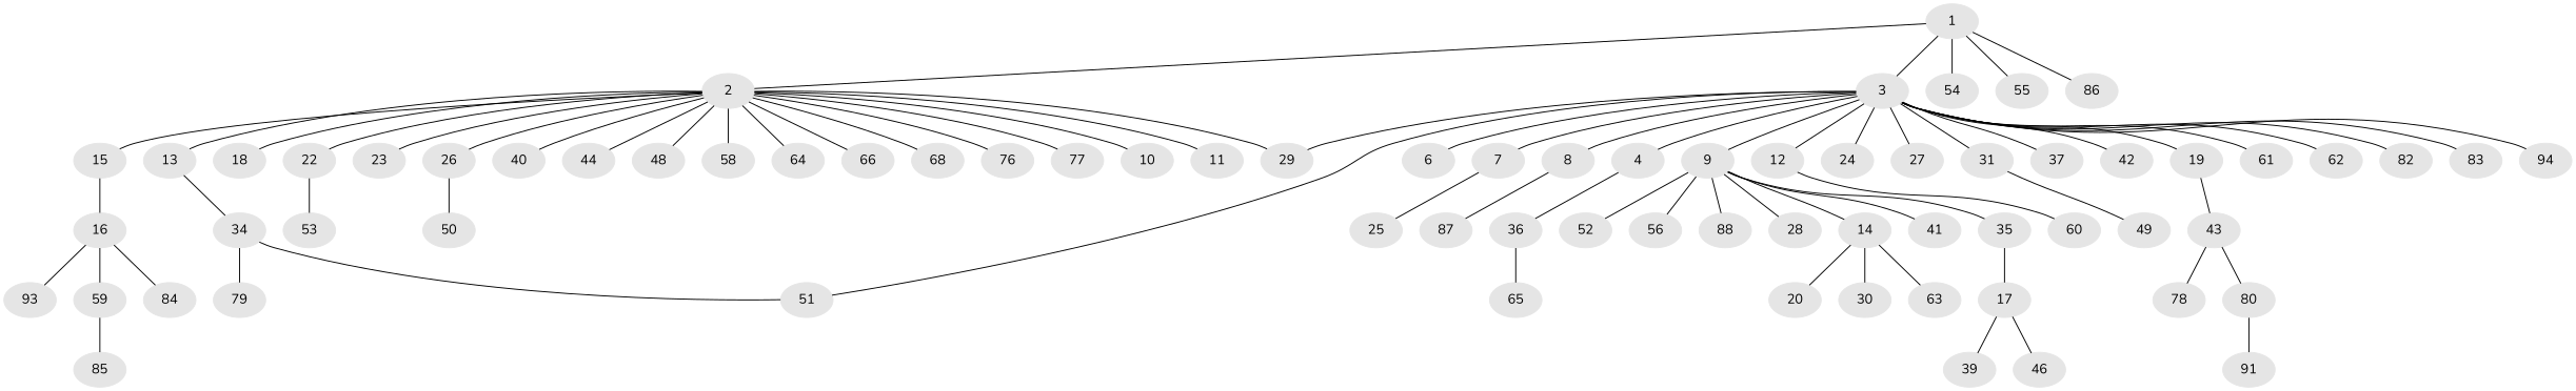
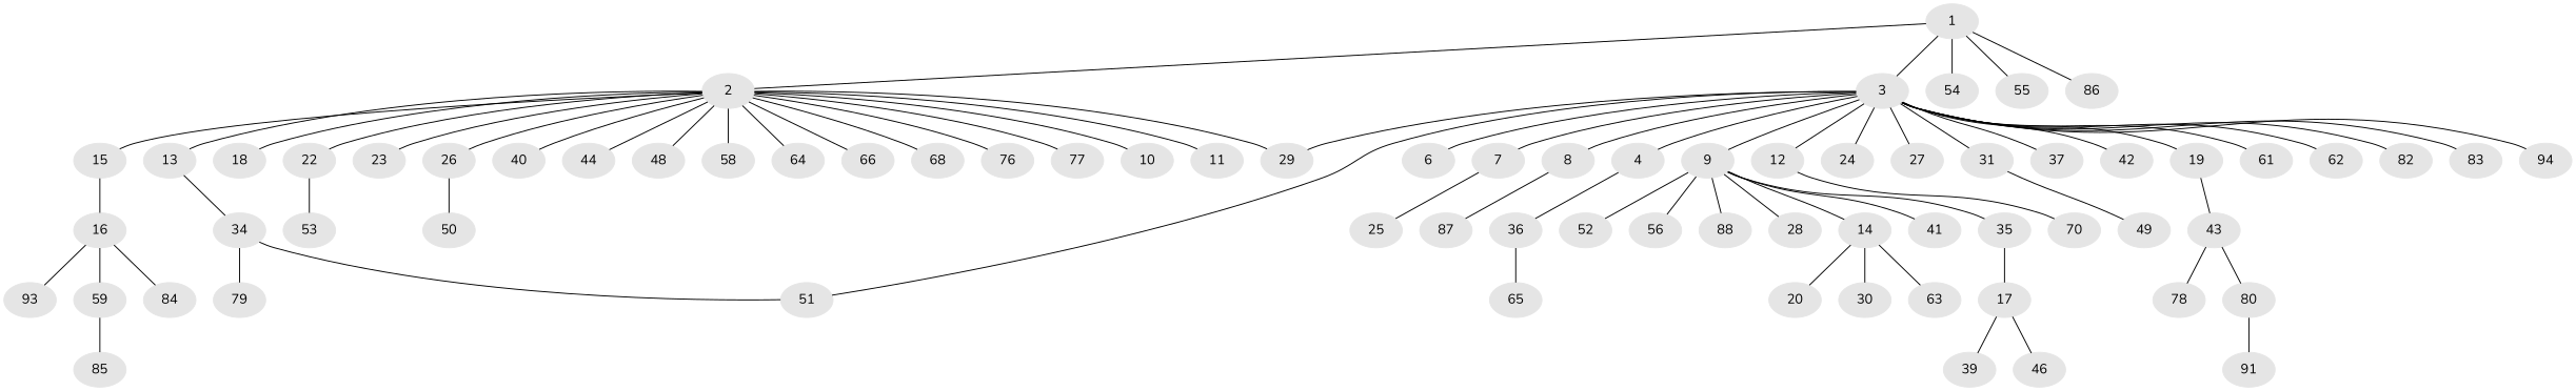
  graph {
    fontname=Nunito
    node [color=gray90 fontname=Nunito style=filled]
    edge [fontname=Nunito]
    1 [super="+38"]
    2 [super="+5"]
    3 [super="+72"]
    54
    55
    86
    10 [super="+73"]
    11
    13
    15
    18
    22 [super="+92"]
    23
    26
    40
    44
    48
    58
    64
    66
    68
    76
    77
    29 [super="+32"]
    4
    6
    7
    8 [super="+67"]
    9 [super="+45"]
    12 [super="+57"]
    19 [super="+90"]
    24
    27
    31
    37 [super="+81"]
    42
    51
    61
    62 [super="+75"]
    82
    83
    94
    34 [super="+89"]
    16 [super="+33"]
    53
    50 [super="+69"]
    36
    25
    87
    14 [super="+47"]
    28
    35
    41
    52 [super="+71"]
    56
    88
-   60
+   60 [label=70]
    43 [super="+70"]
    49
    65
    20
    30
    63
    17 [super="+21"]
    39
    46
    79
    59 [super="+74"]
    84
    93
    85
    78
    80
    91
    1 -- 2
    1 -- 3
    1 -- 54
    1 -- 55
    1 -- 86
    2 -- 10
    2 -- 11
    2 -- 13
    2 -- 15
    2 -- 18
    2 -- 22
    2 -- 23
    2 -- 26
    2 -- 40
    2 -- 44
    2 -- 48
    2 -- 58
    2 -- 64
    2 -- 66
    2 -- 68
    2 -- 76
    2 -- 77
    2 -- 29
    3 -- 29
    3 -- 4
    3 -- 6
    3 -- 7
    3 -- 8
    3 -- 9
    3 -- 12
    3 -- 19
    3 -- 24
    3 -- 27
    3 -- 31
    3 -- 37
    3 -- 42
    3 -- 51
    3 -- 61
    3 -- 62
    3 -- 82
    3 -- 83
    3 -- 94
    13 -- 34
    15 -- 16
    22 -- 53
    26 -- 50
    4 -- 36
    7 -- 25
    8 -- 87
    9 -- 14
    9 -- 28
    9 -- 35
    9 -- 41
    9 -- 52
    9 -- 56
    9 -- 88
    12 -- 60
    19 -- 43
    31 -- 49
    34 -- 51
    34 -- 79
    16 -- 59
    16 -- 84
    16 -- 93
    36 -- 65
    14 -- 20
    14 -- 30
    14 -- 63
    35 -- 17
    43 -- 78
    43 -- 80
    17 -- 39
    17 -- 46
    59 -- 85
    80 -- 91
  }
